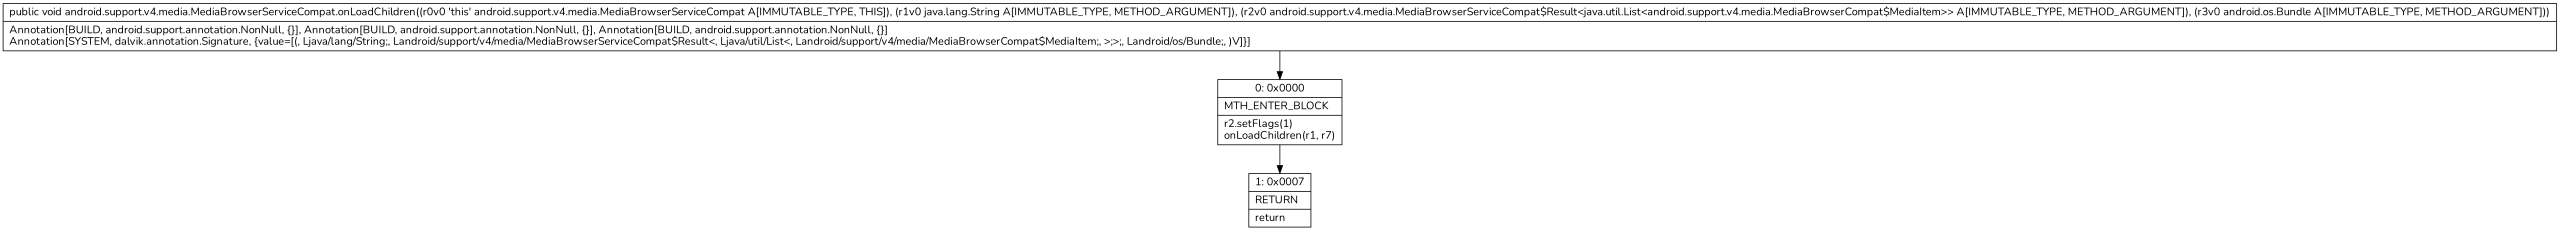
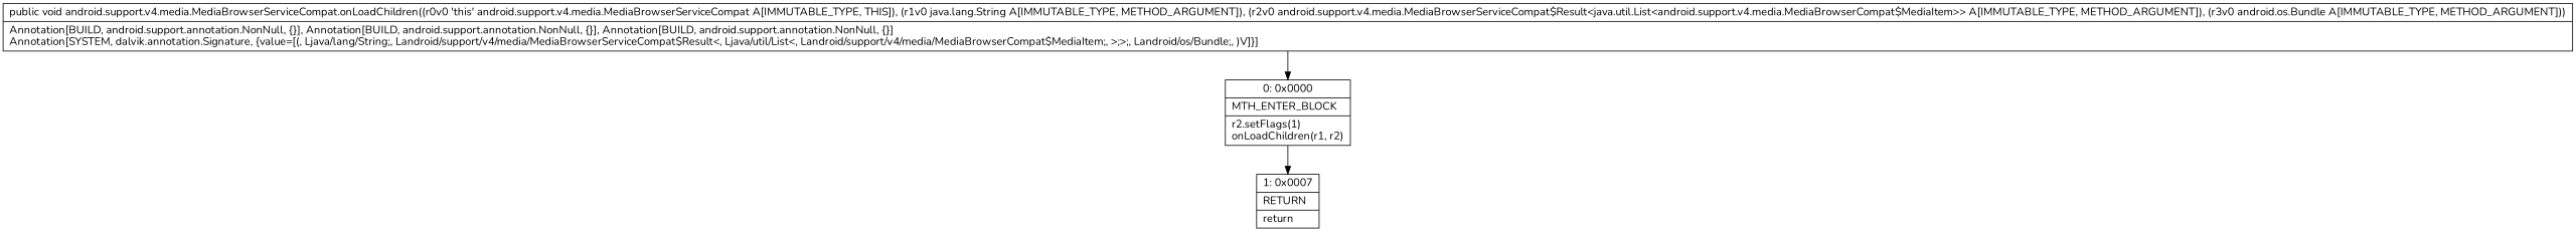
  digraph {
    fontname=Nunito
    node [shape=record fontname=Nunito]
    edge [fontname=Nunito]
-   n1 [label="{0\:\ 0x0000|MTH_ENTER_BLOCK\l|r2.setFlags(1)\lonLoadChildren(r1, r7)\l}"]
+   n1 [label="{0\:\ 0x0000|MTH_ENTER_BLOCK\l|r2.setFlags(1)\lonLoadChildren(r1, r2)\l}"]
    n2 [label="{1\:\ 0x0007|RETURN\l|return\l}"]
    n3 [label="{public void android.support.v4.media.MediaBrowserServiceCompat.onLoadChildren((r0v0 'this' android.support.v4.media.MediaBrowserServiceCompat A[IMMUTABLE_TYPE, THIS]), (r1v0 java.lang.String A[IMMUTABLE_TYPE, METHOD_ARGUMENT]), (r2v0 android.support.v4.media.MediaBrowserServiceCompat$Result\<java.util.List\<android.support.v4.media.MediaBrowserCompat$MediaItem\>\> A[IMMUTABLE_TYPE, METHOD_ARGUMENT]), (r3v0 android.os.Bundle A[IMMUTABLE_TYPE, METHOD_ARGUMENT]))  | Annotation[BUILD, android.support.annotation.NonNull, \{\}], Annotation[BUILD, android.support.annotation.NonNull, \{\}], Annotation[BUILD, android.support.annotation.NonNull, \{\}]\lAnnotation[SYSTEM, dalvik.annotation.Signature, \{value=[(, Ljava\/lang\/String;, Landroid\/support\/v4\/media\/MediaBrowserServiceCompat$Result\<, Ljava\/util\/List\<, Landroid\/support\/v4\/media\/MediaBrowserCompat$MediaItem;, \>;\>;, Landroid\/os\/Bundle;, )V]\}]\l}"]
    n1 -> n2
    n3 -> n1
  }
